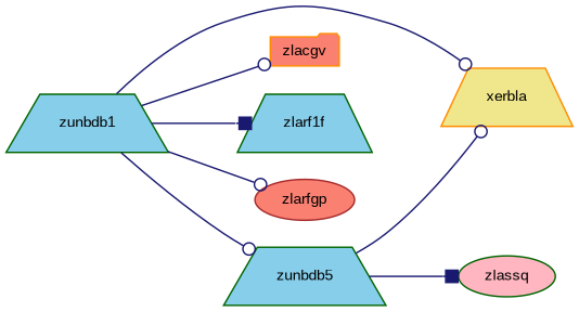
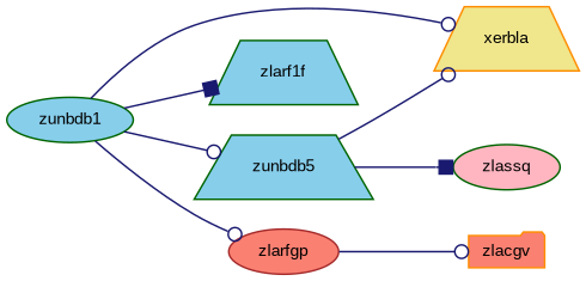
  digraph {
    fontname="Liberation Sans"
    rankdir=LR
    node [color=darkgreen fillcolor=skyblue fontname="Liberation Sans" fontsize=10 shape=trapezium style=filled]
    edge [arrowhead=odot color=midnightblue fontname="Liberation Sans" fontsize=10 labelfontname=Helvetica labelfontsize=10 style=solid]
-   n1 [fontcolor=black height=0.2 label=zunbdb1 width=0.4]
+   n1 [fontcolor=black height=0.2 label=zunbdb1 shape=ellipse width=0.4]
    n2 [color=darkorange fillcolor=khaki height=0.2 label=xerbla width=0.4]
    n3 [color=darkorange fillcolor=salmon height=0.2 label=zlacgv shape=folder width=0.4]
    n4 [height=0.2 label=zlarf1f width=0.4]
    n5 [color=brown fillcolor=salmon height=0.2 label=zlarfgp shape=ellipse width=0.4]
    n6 [height=0.2 label=zunbdb5 width=0.4]
    n7 [fillcolor=lightpink height=0.2 label=zlassq shape=ellipse width=0.4]
    n1 -> n2
-   n1 -> n3
+   n5 -> n3
    n1 -> n4 [arrowhead=box]
    n1 -> n5
    n1 -> n6
    n6 -> n2
    n6 -> n7 [arrowhead=box]
  }
